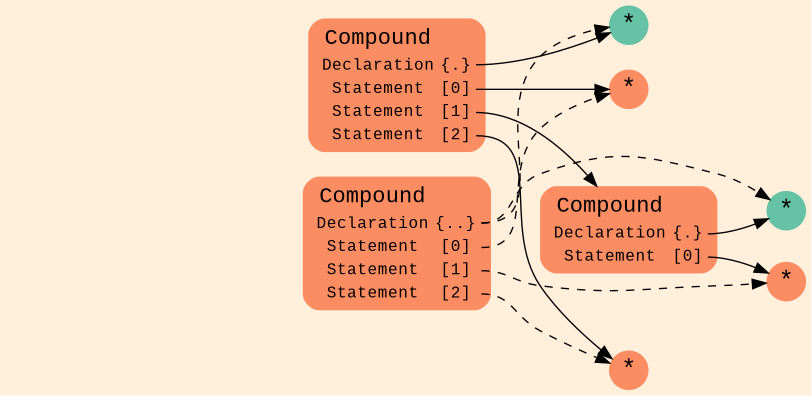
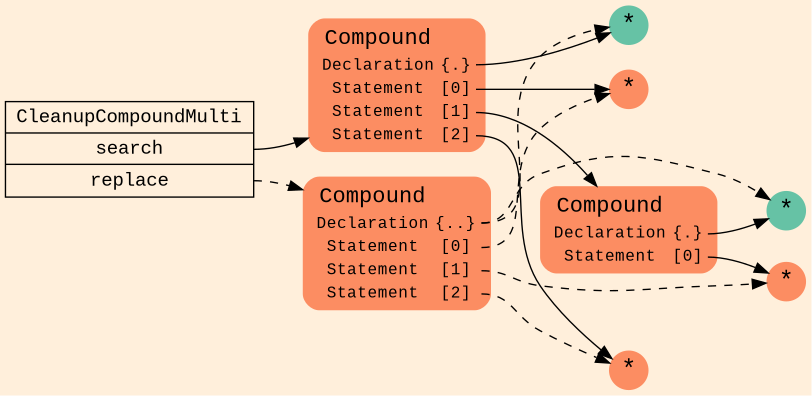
  digraph {
    bgcolor=antiquewhite1
    color=black
    fontcolor=black
    rankdir=LR
    fontname="Liberation Mono"
    node [fillcolor="/set28/2" fontsize=18 shape=circle style=filled fontname="Liberation Mono" fixedsize=true penwidth=0.0]
    edge [color=black fontcolor=black style=solid tailport=port0 fontname="Liberation Mono"]
+   n1 [color=black fillcolor=antiquewhite1 fontcolor=black fontsize=14 label="<fixed> CleanupCompoundMulti | <port0> search | <port1> replace" shape=record fixedsize="" penwidth=""]
    n2 [fontsize=12 label=<<TABLE BORDER="0" CELLBORDER="0" CELLSPACING="0">      <TR><TD><FONT POINT-SIZE="16.0">Compound</FONT></TD><TD></TD></TR>      <TR><TD>Declaration</TD><TD PORT="port0">{.}</TD></TR>      <TR><TD>Statement</TD><TD PORT="port1">[0]</TD></TR>      <TR><TD>Statement</TD><TD PORT="port2">[1]</TD></TR>      <TR><TD>Statement</TD><TD PORT="port3">[2]</TD></TR>     </TABLE>> shape=plaintext style="rounded,filled" fixedsize="" penwidth=""]
    n3 [fontsize=12 label=<<TABLE BORDER="0" CELLBORDER="0" CELLSPACING="0">      <TR><TD><FONT POINT-SIZE="16.0">Compound</FONT></TD><TD></TD></TR>      <TR><TD>Declaration</TD><TD PORT="port0">{..}</TD></TR>      <TR><TD>Statement</TD><TD PORT="port1">[0]</TD></TR>      <TR><TD>Statement</TD><TD PORT="port2">[1]</TD></TR>      <TR><TD>Statement</TD><TD PORT="port3">[2]</TD></TR>     </TABLE>> shape=plaintext style="rounded,filled" fixedsize="" penwidth=""]
    n4 [fillcolor="/set28/1" height=0.4 label=<*> width=0.4]
    n5 [height=0.4 label=<*> width=0.4]
    n6 [fontsize=12 label=<<TABLE BORDER="0" CELLBORDER="0" CELLSPACING="0">      <TR><TD><FONT POINT-SIZE="16.0">Compound</FONT></TD><TD></TD></TR>      <TR><TD>Declaration</TD><TD PORT="port0">{.}</TD></TR>      <TR><TD>Statement</TD><TD PORT="port1">[0]</TD></TR>     </TABLE>> shape=plaintext style="rounded,filled" fixedsize="" penwidth=""]
    n7 [height=0.4 label=<*> width=0.4]
    n8 [fillcolor="/set28/1" height=0.4 label=<*> width=0.4]
    n9 [height=0.4 label=<*> width=0.4]
+   n1 -> n2
+   n1 -> n3 [style=dashed tailport=port1]
    n2 -> n4
    n2 -> n5 [tailport=port1]
    n2 -> n6 [tailport=port2]
    n2 -> n7 [tailport=port3]
    n3 -> n4 [style=dashed]
    n3 -> n5 [style=dashed tailport=port1]
    n3 -> n7 [style=dashed tailport=port3]
    n3 -> n8 [style=dashed]
    n3 -> n9 [style=dashed tailport=port2]
    n6 -> n8
    n6 -> n9 [tailport=port1]
  }
